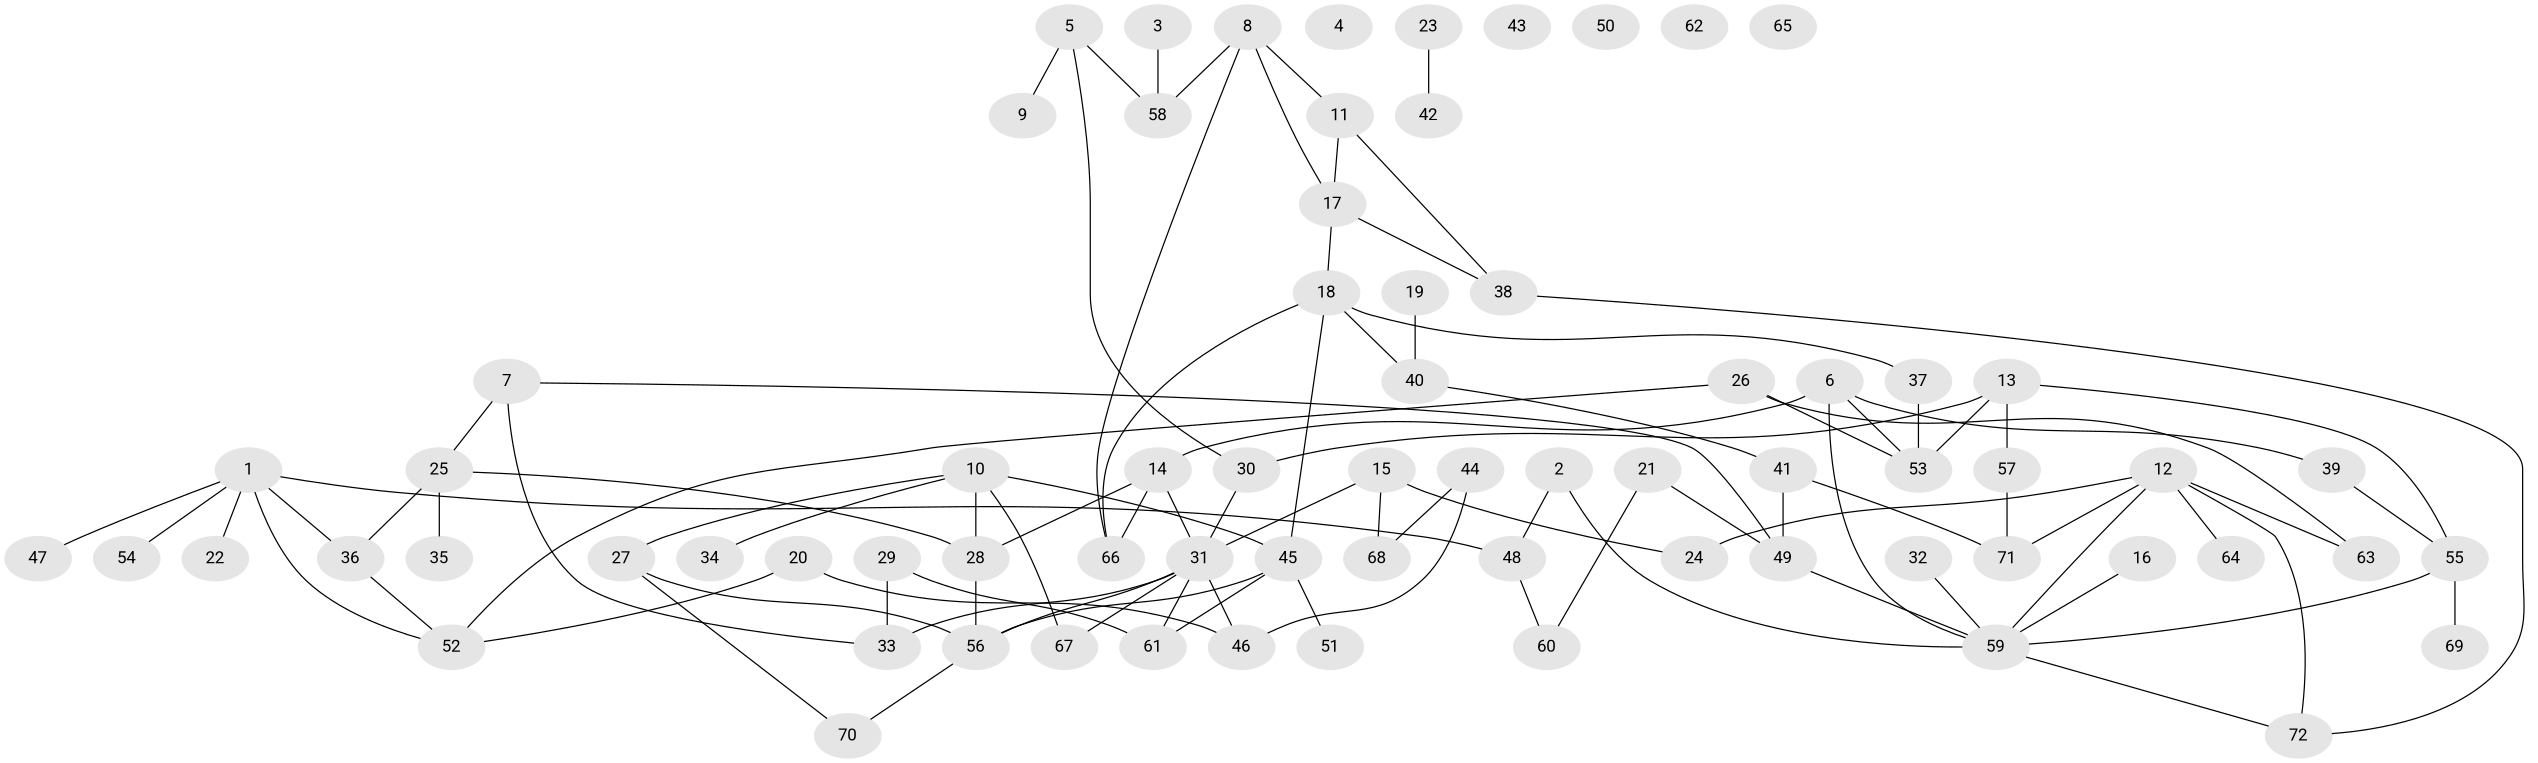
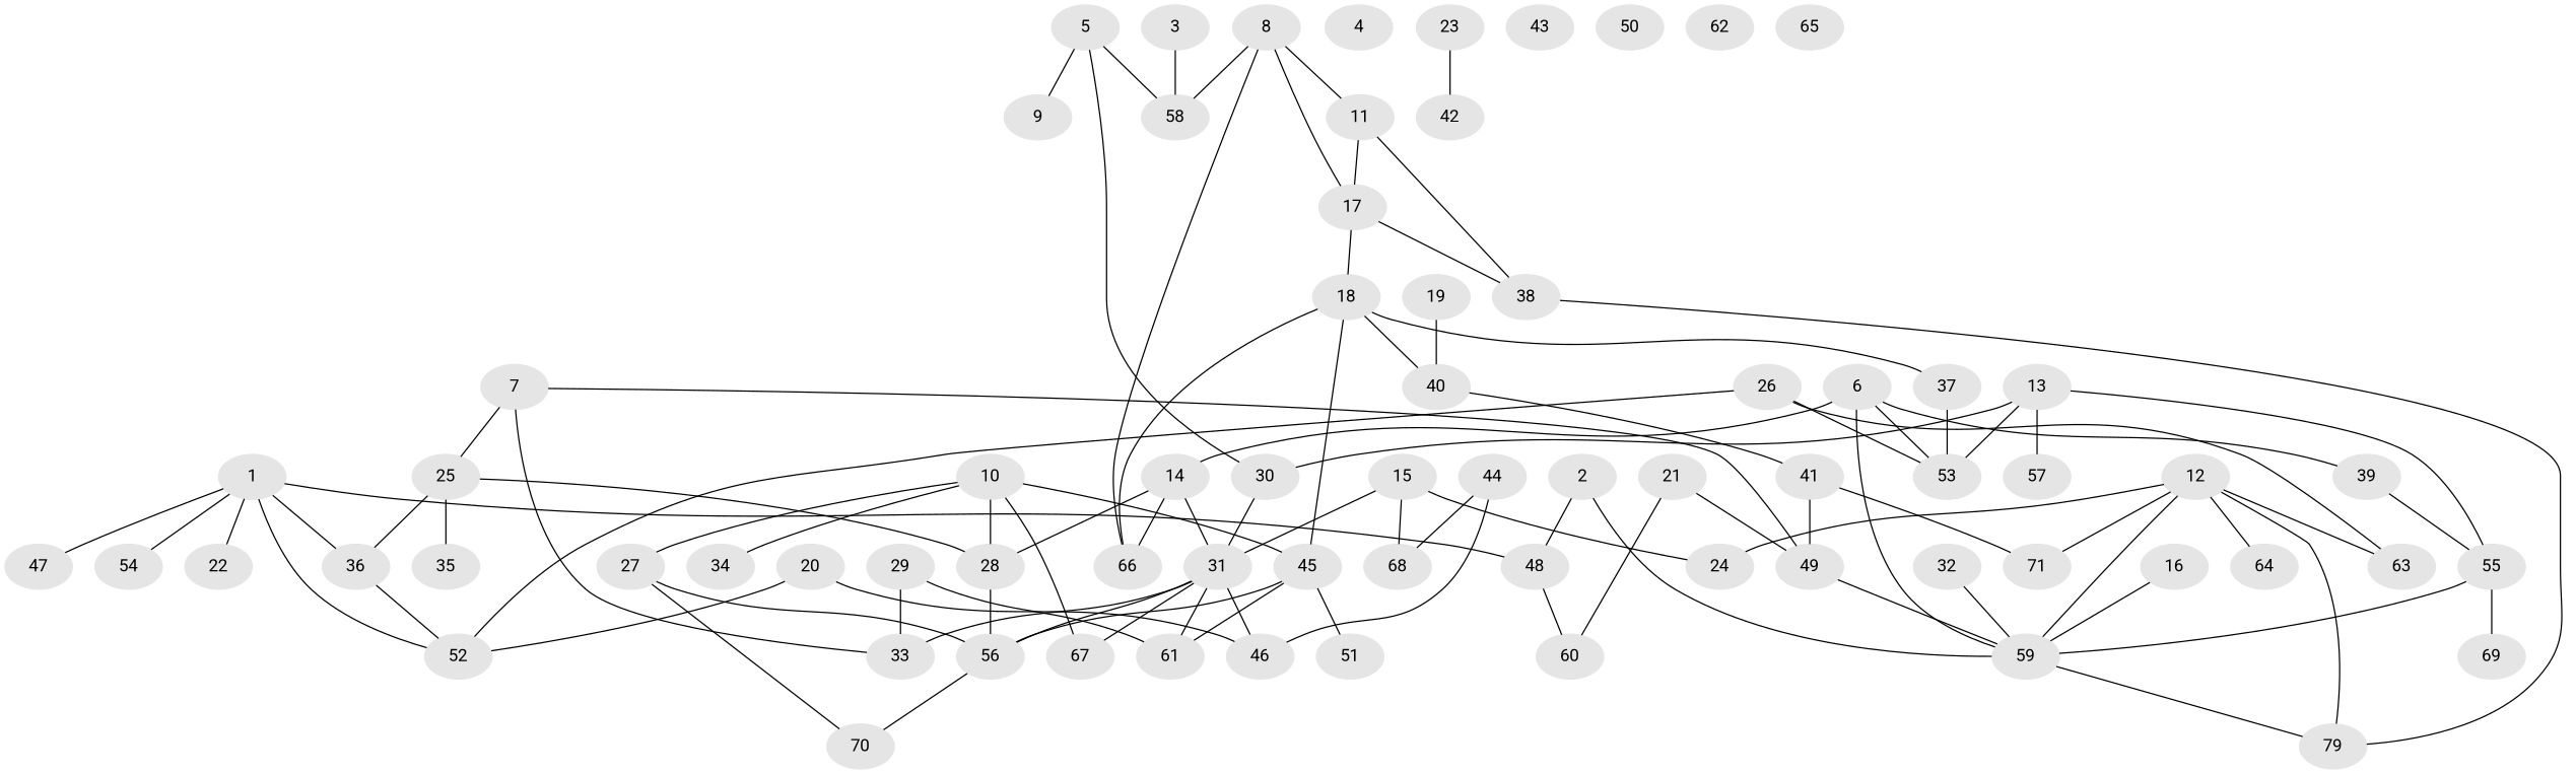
  graph {
    fontname=Roboto
    node [color=gray90 fontname=Roboto style=filled]
    edge [fontname=Roboto]
    1
    22
    36
    47
    48
    52
    54
    19
    40
    60
    2
    59
-   72
+   72 [label=79]
    3
    58
    4
    5
    9
    30
    31
    6
    14
    39
    53
    66
    28
    55
    7
    25
    33
    49
    35
    8
    11
    17
    38
    18
    10
    27
    34
    45
    67
    56
    70
    61
    51
    12
    24
    63
    64
    71
    13
    57
    69
    46
    15
    68
    16
    37
    41
    20
    21
    23
    42
    26
    29
    32
    43
    44
    50
    62
    65
    1 -- 22
    1 -- 36
    1 -- 47
    1 -- 48
    1 -- 52
    1 -- 54
    36 -- 52
    48 -- 60
    19 -- 40
    40 -- 41
    2 -- 48
    2 -- 59
    59 -- 72
    3 -- 58
    5 -- 58
    5 -- 9
    5 -- 30
    30 -- 31
    31 -- 33
    31 -- 67
    31 -- 56
    31 -- 61
    31 -- 46
    6 -- 59
    6 -- 14
    6 -- 39
    6 -- 53
    14 -- 31
    14 -- 66
    14 -- 28
    39 -- 55
    28 -- 56
    55 -- 59
    55 -- 69
    7 -- 25
    7 -- 33
    7 -- 49
    25 -- 36
    25 -- 28
    25 -- 35
    49 -- 59
    8 -- 58
    8 -- 66
    8 -- 11
    8 -- 17
    11 -- 17
    11 -- 38
    17 -- 38
    17 -- 18
    38 -- 72
    18 -- 40
    18 -- 66
    18 -- 45
    18 -- 37
    10 -- 28
    10 -- 27
    10 -- 34
    10 -- 45
    10 -- 67
    27 -- 56
    27 -- 70
    45 -- 56
    45 -- 61
    45 -- 51
    56 -- 70
    12 -- 59
    12 -- 72
    12 -- 24
    12 -- 63
    12 -- 64
    12 -- 71
    13 -- 30
    13 -- 53
    13 -- 55
    13 -- 57
-   57 -- 71
    15 -- 31
    15 -- 24
    15 -- 68
    16 -- 59
    37 -- 53
    41 -- 49
    41 -- 71
    20 -- 52
    20 -- 46
    21 -- 60
    21 -- 49
    23 -- 42
    26 -- 52
    26 -- 53
    26 -- 63
    29 -- 33
    29 -- 61
    32 -- 59
    44 -- 46
    44 -- 68
  }
